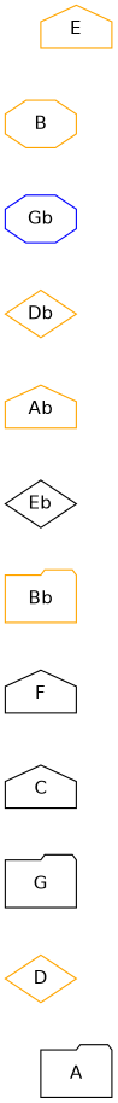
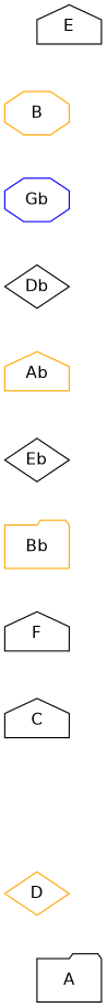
  graph {
    mindist=.1
    node [color=orange fontname=Helvetica margin=0 shape=house]
    edge [style=invis]
-   E
+   E [color=black]
    B [shape=octagon]
    Gb [color=blue shape=octagon]
-   Db [shape=diamond]
+   Db [shape=diamond color=""]
    Ab
    Eb [color=black shape=diamond]
    Bb [shape=folder]
    F [color=black]
    C [color=black]
-   G [shape=folder color=""]
    D [shape=diamond]
    A [shape=folder color=""]
    subgraph sub_1 {
      E
      B
      Gb
      Db
      Ab
      Eb
      Bb
      F
      C
-     G
      D
      A
    }
    E -- B
    B -- Gb
    Gb -- Db
    Db -- Ab
    Ab -- Eb
    Eb -- Bb
    Bb -- F
    F -- C
-   C -- G
-   G -- D
    D -- A
    A -- E
  }
